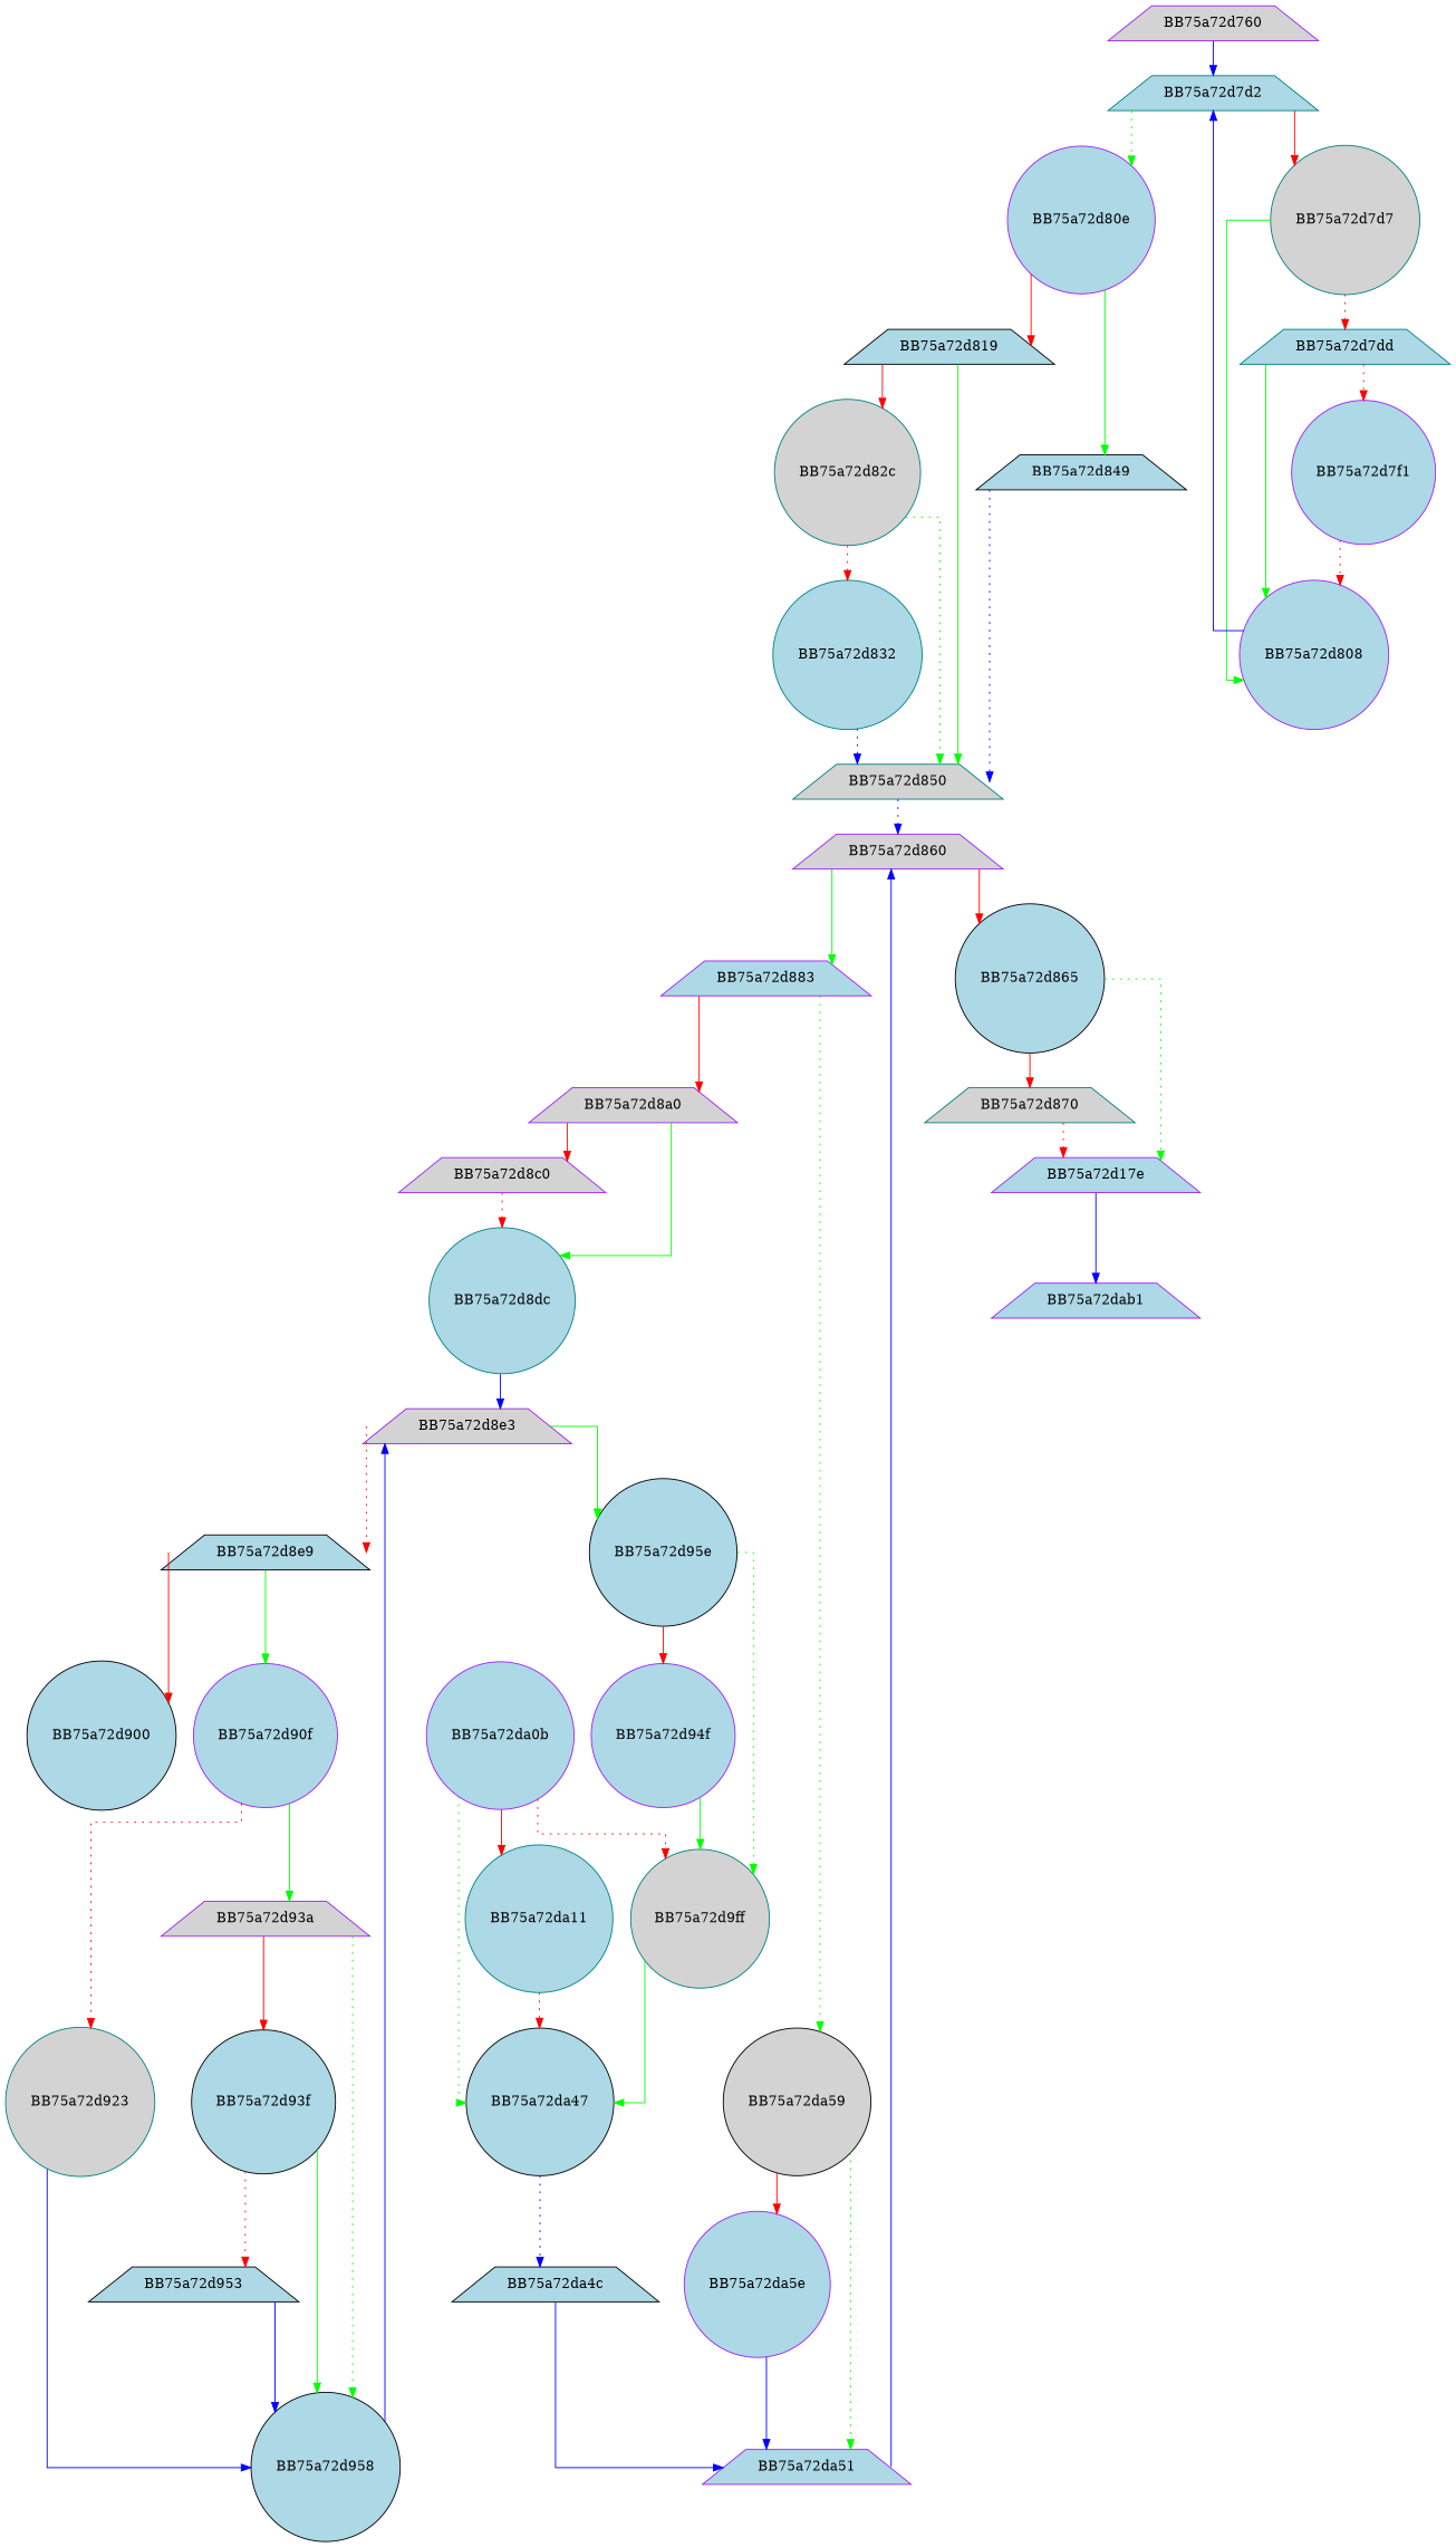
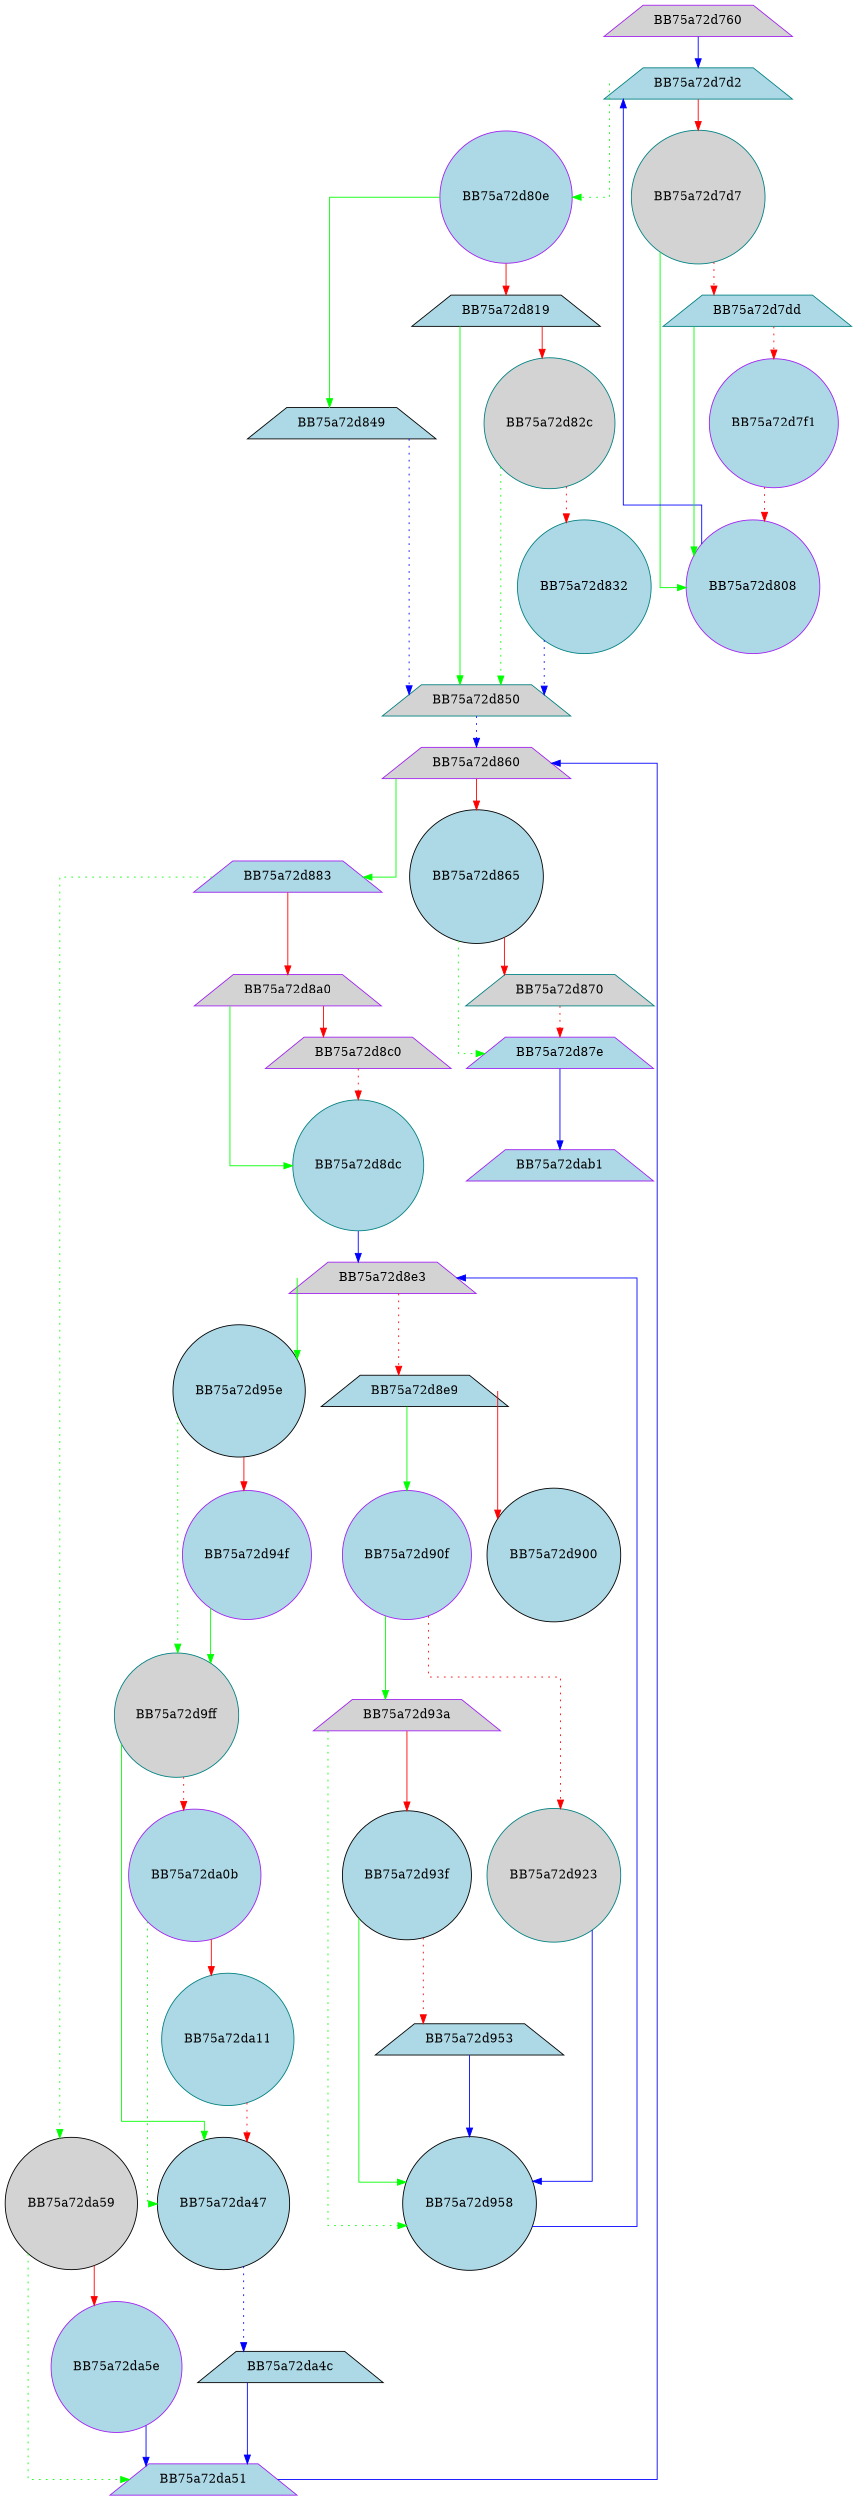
  digraph {
    splines=ortho
    node [color=purple fillcolor=lightblue shape=circle style=filled]
    edge [color=red style=solid]
    BB75a72d760 [fillcolor=lightgrey shape=trapezium]
    BB75a72d7d2 [color=teal shape=trapezium]
    BB75a72d80e
    BB75a72d7d7 [color=teal fillcolor=lightgrey]
    BB75a72d849 [color=black shape=trapezium]
    BB75a72d819 [color=black shape=trapezium]
    BB75a72d808
    BB75a72d7dd [color=teal shape=trapezium]
    BB75a72d850 [color=teal fillcolor=lightgrey shape=trapezium]
    BB75a72d82c [color=teal fillcolor=lightgrey]
    BB75a72d7f1
    BB75a72d860 [fillcolor=lightgrey shape=trapezium]
    BB75a72d832 [color=teal]
    BB75a72d883 [shape=trapezium]
    BB75a72d865 [color=black]
    BB75a72da59 [color=black fillcolor=lightgrey]
    BB75a72d8a0 [fillcolor=lightgrey shape=trapezium]
-   BB75a72d87e [shape=trapezium label=BB75a72d17e]
+   BB75a72d87e [shape=trapezium]
    BB75a72d870 [color=teal fillcolor=lightgrey shape=trapezium]
    BB75a72da51 [shape=trapezium]
    BB75a72da5e
    BB75a72d8dc [color=teal]
    BB75a72d8c0 [fillcolor=lightgrey shape=trapezium]
    BB75a72dab1 [shape=trapezium]
    BB75a72d8e3 [fillcolor=lightgrey shape=trapezium]
    BB75a72d95e [color=black]
    BB75a72d8e9 [color=black shape=trapezium]
    BB75a72d9ff [color=teal fillcolor=lightgrey]
    n29 [label=BB75a72d94f]
    BB75a72d90f
    BB75a72d900 [color=black]
    BB75a72da47 [color=black]
    BB75a72da0b
    BB75a72d93a [fillcolor=lightgrey shape=trapezium]
    BB75a72d923 [color=teal fillcolor=lightgrey]
    BB75a72d958 [color=black]
    BB75a72d93f [color=black]
    BB75a72d953 [color=black shape=trapezium]
    BB75a72da4c [color=black shape=trapezium]
    BB75a72da11 [color=teal]
    BB75a72d760 -> BB75a72d7d2 [color=blue]
    BB75a72d7d2 -> BB75a72d80e [color=green style=dotted]
    BB75a72d7d2 -> BB75a72d7d7
    BB75a72d80e -> BB75a72d849 [color=green]
    BB75a72d80e -> BB75a72d819
    BB75a72d7d7 -> BB75a72d808 [color=green]
    BB75a72d7d7 -> BB75a72d7dd [style=dotted]
    BB75a72d849 -> BB75a72d850 [color=blue style=dotted]
    BB75a72d819 -> BB75a72d850 [color=green]
    BB75a72d819 -> BB75a72d82c
    BB75a72d808 -> BB75a72d7d2 [color=blue]
    BB75a72d7dd -> BB75a72d808 [color=green]
    BB75a72d7dd -> BB75a72d7f1 [style=dotted]
    BB75a72d850 -> BB75a72d860 [color=blue style=dotted]
    BB75a72d82c -> BB75a72d850 [color=green style=dotted]
    BB75a72d82c -> BB75a72d832 [style=dotted]
    BB75a72d7f1 -> BB75a72d808 [style=dotted]
    BB75a72d860 -> BB75a72d883 [color=green]
    BB75a72d860 -> BB75a72d865
    BB75a72d832 -> BB75a72d850 [color=blue style=dotted]
    BB75a72d883 -> BB75a72da59 [color=green style=dotted]
    BB75a72d883 -> BB75a72d8a0
    BB75a72d865 -> BB75a72d87e [color=green style=dotted]
    BB75a72d865 -> BB75a72d870
    BB75a72da59 -> BB75a72da51 [color=green style=dotted]
    BB75a72da59 -> BB75a72da5e
    BB75a72d8a0 -> BB75a72d8dc [color=green]
    BB75a72d8a0 -> BB75a72d8c0
    BB75a72d87e -> BB75a72dab1 [color=blue]
    BB75a72d870 -> BB75a72d87e [style=dotted]
    BB75a72da51 -> BB75a72d860 [color=blue]
    BB75a72da5e -> BB75a72da51 [color=blue]
    BB75a72d8dc -> BB75a72d8e3 [color=blue]
    BB75a72d8c0 -> BB75a72d8dc [style=dotted]
    BB75a72d8e3 -> BB75a72d95e [color=green]
    BB75a72d8e3 -> BB75a72d8e9 [style=dotted]
    BB75a72d95e -> BB75a72d9ff [color=green style=dotted]
    BB75a72d95e -> n29
    BB75a72d8e9 -> BB75a72d90f [color=green]
    BB75a72d8e9 -> BB75a72d900
    BB75a72d9ff -> BB75a72da47 [color=green]
-   BB75a72da0b -> BB75a72d9ff [style=dotted]
+   BB75a72d9ff -> BB75a72da0b [style=dotted]
    n29 -> BB75a72d9ff [color=green]
    BB75a72d90f -> BB75a72d93a [color=green]
    BB75a72d90f -> BB75a72d923 [style=dotted]
    BB75a72da47 -> BB75a72da4c [color=blue style=dotted]
    BB75a72da0b -> BB75a72da47 [color=green style=dotted]
    BB75a72da0b -> BB75a72da11
    BB75a72d93a -> BB75a72d958 [color=green style=dotted]
    BB75a72d93a -> BB75a72d93f
    BB75a72d923 -> BB75a72d958 [color=blue]
    BB75a72d958 -> BB75a72d8e3 [color=blue]
    BB75a72d93f -> BB75a72d958 [color=green]
    BB75a72d93f -> BB75a72d953 [style=dotted]
    BB75a72d953 -> BB75a72d958 [color=blue]
    BB75a72da4c -> BB75a72da51 [color=blue]
    BB75a72da11 -> BB75a72da47 [style=dotted]
  }
